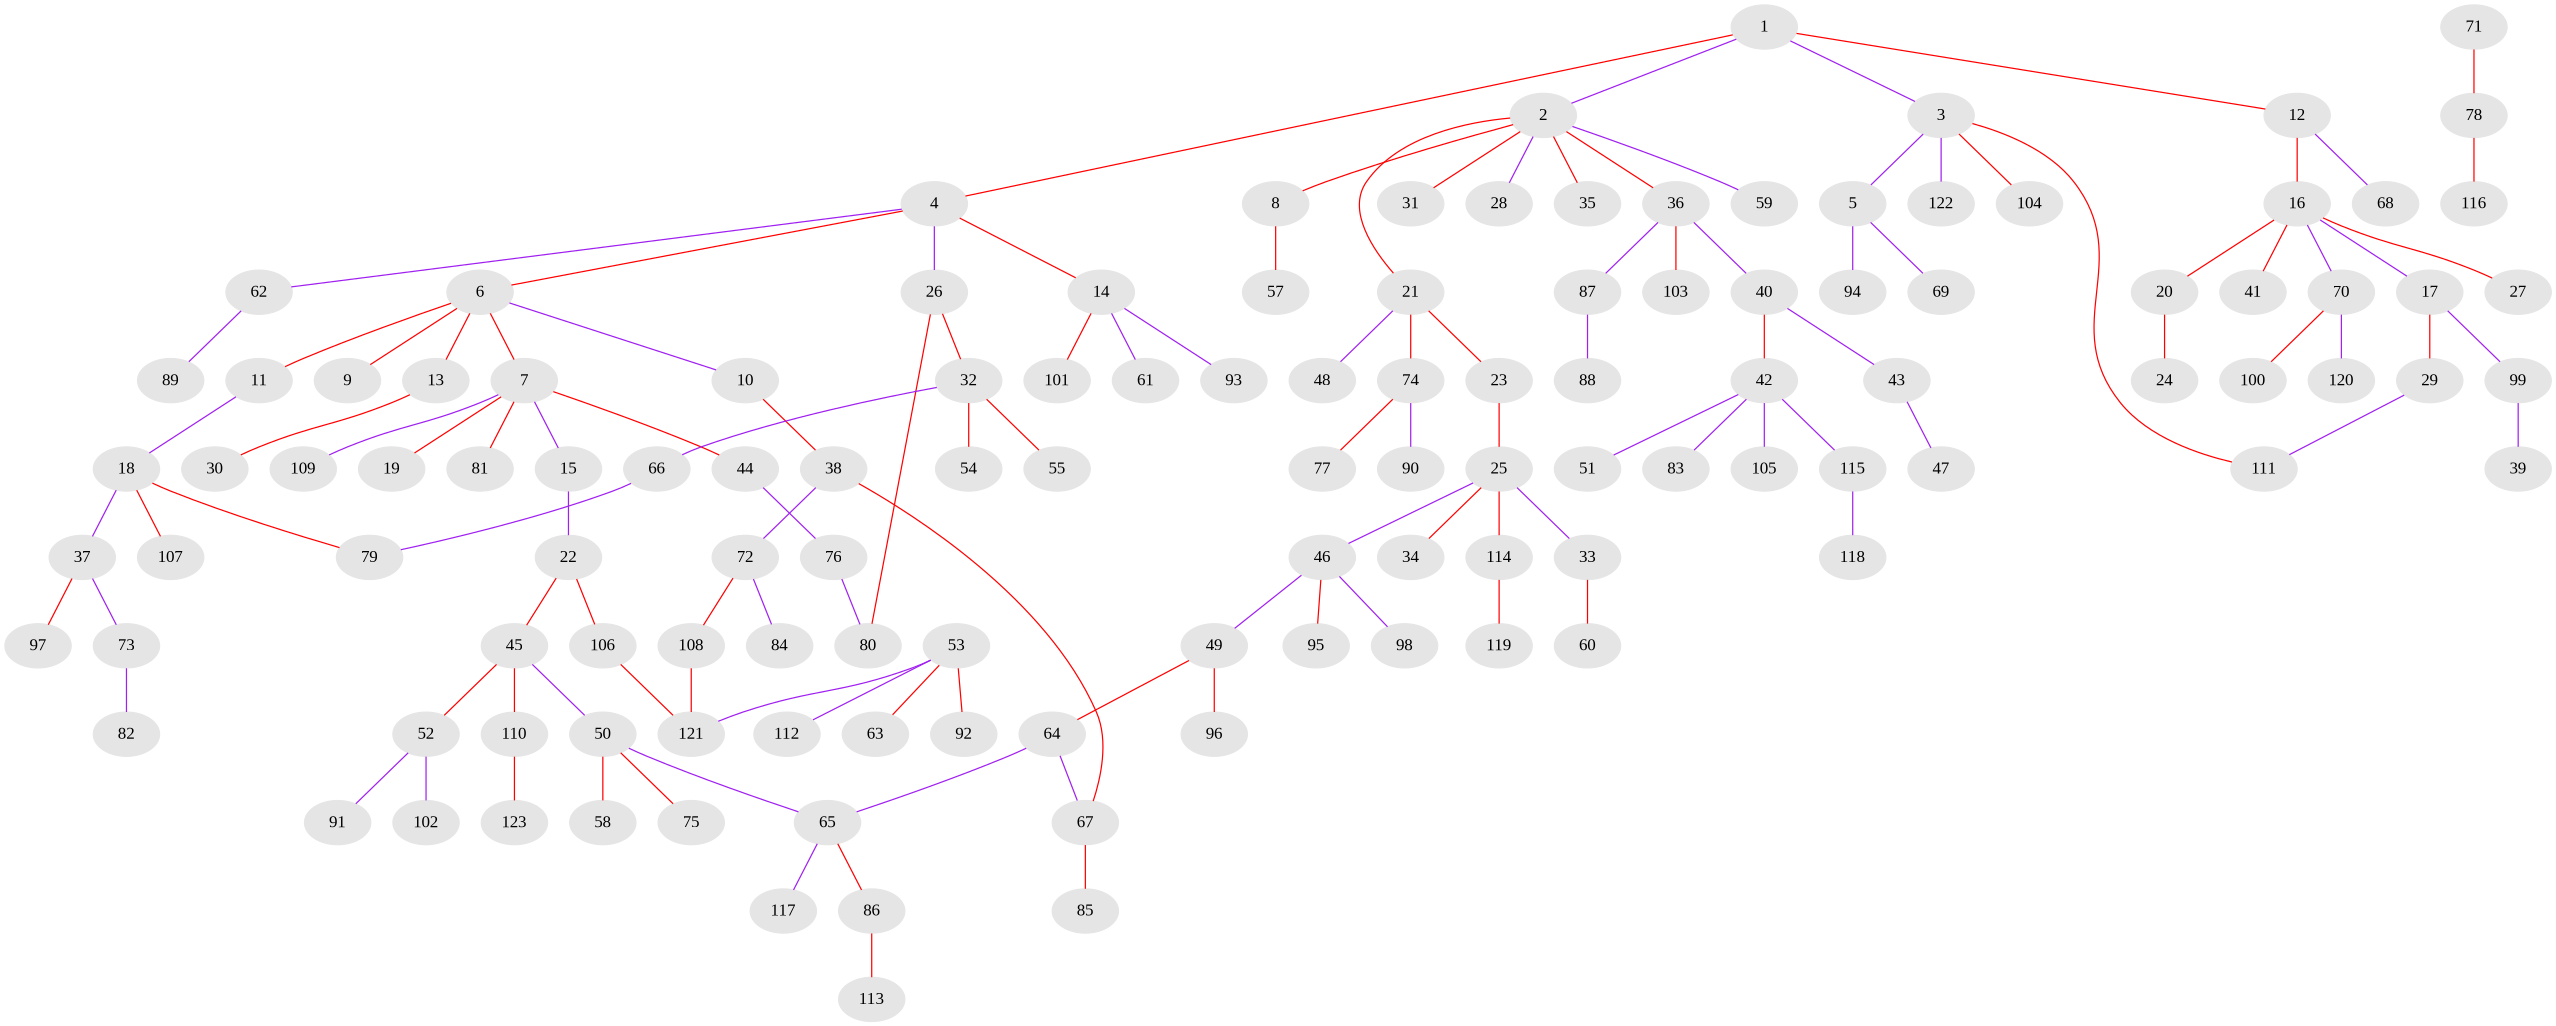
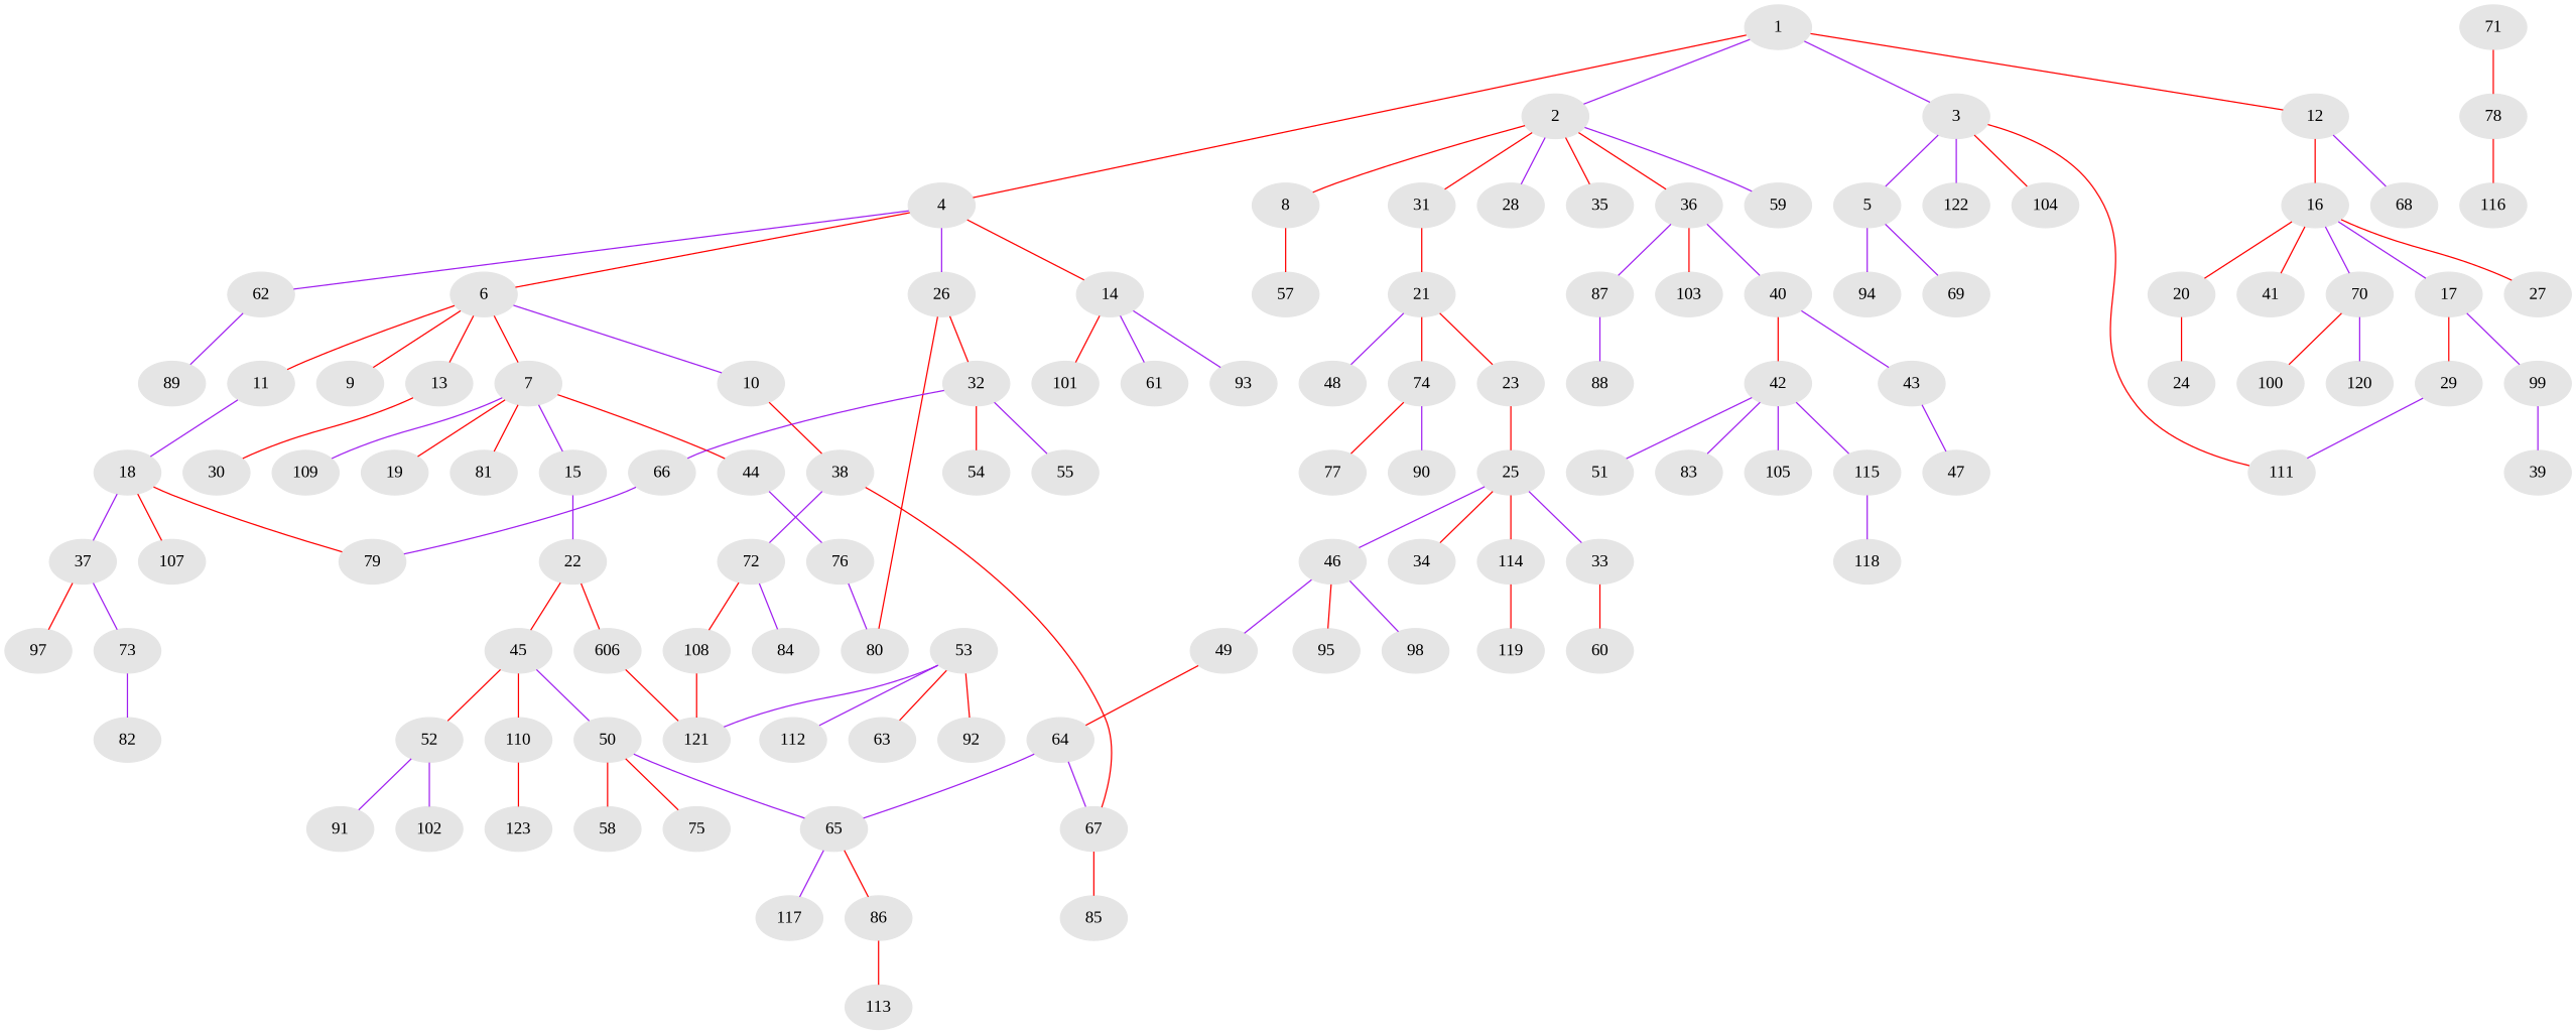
  graph {
    fontname="Liberation Serif"
    node [color=gray90 fontname="Liberation Serif" style=filled]
    edge [color=red fontname="Liberation Serif"]
    1
    2
    3
    4
    12
    8
    21
    28
    31
    35
    36
    59
    5
    104
    111
    122
    6
    14
    26
    62
    16
    68
    57
    23
    48
    74
    40
    87
    103
    69
    94
    7
    9
    10
    11
    13
    61
    93
    101
    32
    80
    89
    15
    19
    44
    81
    109
    38
    18
    30
    22
    76
    67
    72
    37
    79
    107
    17
    20
    27
    41
    70
    45
-   106
+   106 [label=606]
    29
    99
    24
    100
    120
    39
    73
    97
    25
    77
    90
    50
    52
    110
    121
    33
    34
    46
    114
    60
    49
    95
    98
    119
    54
    55
    66
    53
    63
    92
    112
    42
    43
    88
    82
    85
    84
    108
    51
    83
    105
    115
    47
    118
    58
    65
    75
    91
    102
    123
    64
-   96
    86
    117
    71
    78
    113
    116
    1 -- 2 [color=purple]
    1 -- 3 [color=purple]
    1 -- 4
    1 -- 12
    2 -- 8
-   2 -- 21
+   31 -- 21
    2 -- 28 [color=purple]
    2 -- 31
    2 -- 35
    2 -- 36
    2 -- 59 [color=purple]
    3 -- 5 [color=purple]
    3 -- 104
    3 -- 111
    3 -- 122 [color=purple]
    4 -- 6
    4 -- 14
    4 -- 26 [color=purple]
    4 -- 62 [color=purple]
    12 -- 16
    12 -- 68 [color=purple]
    8 -- 57
    21 -- 23
    21 -- 48 [color=purple]
    21 -- 74
    36 -- 40 [color=purple]
    36 -- 87 [color=purple]
    36 -- 103
    5 -- 69 [color=purple]
    5 -- 94 [color=purple]
    6 -- 7
    6 -- 9
    6 -- 10 [color=purple]
    6 -- 11
    6 -- 13
    14 -- 61 [color=purple]
    14 -- 93 [color=purple]
    14 -- 101
    26 -- 32
    26 -- 80
    62 -- 89 [color=purple]
    16 -- 17 [color=purple]
    16 -- 20
    16 -- 27
    16 -- 41
    16 -- 70 [color=purple]
    23 -- 25
    74 -- 77
    74 -- 90 [color=purple]
    40 -- 42
    40 -- 43 [color=purple]
    87 -- 88 [color=purple]
    7 -- 15 [color=purple]
    7 -- 19
    7 -- 44
    7 -- 81
    7 -- 109 [color=purple]
    10 -- 38
    11 -- 18 [color=purple]
    13 -- 30
    32 -- 54
-   32 -- 55
+   32 -- 55 [color=purple]
    32 -- 66 [color=purple]
    15 -- 22 [color=purple]
    44 -- 76 [color=purple]
    38 -- 67
    38 -- 72 [color=purple]
    18 -- 37 [color=purple]
    18 -- 79
    18 -- 107
    22 -- 45
    22 -- 106
    76 -- 80 [color=purple]
    67 -- 85
    72 -- 84 [color=purple]
    72 -- 108
    37 -- 73 [color=purple]
    37 -- 97
    17 -- 29
    17 -- 99 [color=purple]
    20 -- 24
    70 -- 100
    70 -- 120 [color=purple]
    45 -- 50 [color=purple]
    45 -- 52
    45 -- 110
    106 -- 121
    29 -- 111 [color=purple]
    99 -- 39 [color=purple]
    73 -- 82 [color=purple]
    25 -- 33 [color=purple]
    25 -- 34
    25 -- 46 [color=purple]
    25 -- 114
    50 -- 58
    50 -- 65 [color=purple]
    50 -- 75
    52 -- 91 [color=purple]
    52 -- 102 [color=purple]
    110 -- 123
    33 -- 60
    46 -- 49 [color=purple]
    46 -- 95
    46 -- 98 [color=purple]
    114 -- 119
    49 -- 64
-   49 -- 96
    66 -- 79 [color=purple]
    53 -- 121 [color=purple]
    53 -- 63
    53 -- 92
    53 -- 112 [color=purple]
    42 -- 51 [color=purple]
    42 -- 83 [color=purple]
    42 -- 105 [color=purple]
    42 -- 115 [color=purple]
    43 -- 47 [color=purple]
    108 -- 121
    115 -- 118 [color=purple]
    65 -- 86
    65 -- 117 [color=purple]
    64 -- 67 [color=purple]
    64 -- 65 [color=purple]
    86 -- 113
    71 -- 78
    78 -- 116
  }
